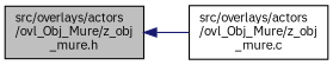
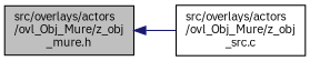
  digraph {
    rankdir=LR
    fontname="IBM Plex Sans"
    node [color=black fontname="IBM Plex Sans" fontsize=10 shape=record style=filled]
    n1 [fillcolor=grey75 fontcolor=black height=0.2 label="src/overlays/actors\l/ovl_Obj_Mure/z_obj\l_mure.h" width=0.4]
-   n2 [fillcolor=white height=0.2 label="src/overlays/actors\l/ovl_Obj_Mure/z_obj\l_mure.c" width=0.4]
+   n2 [fillcolor=white height=0.2 label="src/overlays/actors\l/ovl_Obj_Mure/z_obj\l_src.c" width=0.4]
    n1 -> n2 [color=midnightblue dir=back fontname="IBM Plex Sans" fontsize=10 labelfontname=Helvetica labelfontsize=10 style=solid]
  }
